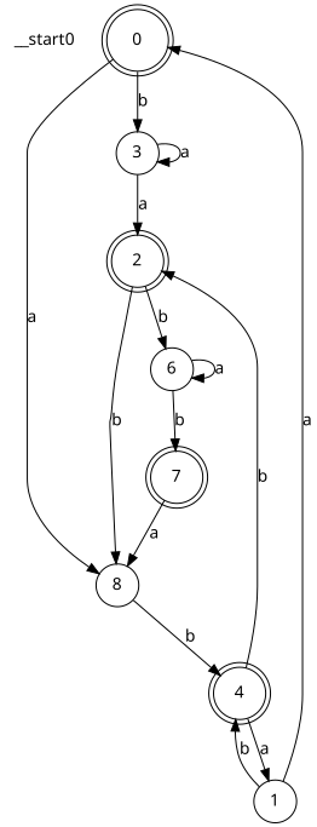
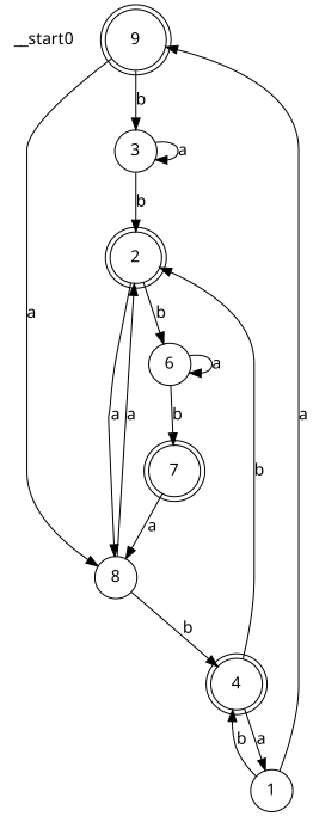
  digraph {
    fontname="Noto Sans"
    rankdir=TB
    node [fontname="Noto Sans" shape=doublecircle color=black fillcolor=white style="rounded,filled"]
    edge [fontname="Noto Sans"]
    __start0 [shape=none color="" fillcolor="" style=""]
-   n2 [label=0]
+   n2 [label=9]
    n3 [label=3 shape=circle style=filled]
    n4 [label=8 shape=circle style=filled]
    n5 [label=2]
    n6 [label=4]
    n7 [label=1 shape=circle style=filled]
    n8 [label=6 shape=circle style=filled]
    n9 [label=7]
    n2 -> n3 [label=b]
    n2 -> n4 [label=a]
    n3 -> n3 [label=a]
-   n3 -> n5 [label=a]
+   n3 -> n5 [label=b]
+   n4 -> n5 [label=a]
    n4 -> n6 [label=b]
-   n5 -> n4 [label=b]
+   n5 -> n4 [label=a]
    n5 -> n8 [label=b]
    n6 -> n5 [label=b]
    n6 -> n7 [label=a]
    n7 -> n2 [label=a]
    n7 -> n6 [label=b]
    n8 -> n8 [label=a]
    n8 -> n9 [label=b]
    n9 -> n4 [label=a]
  }
